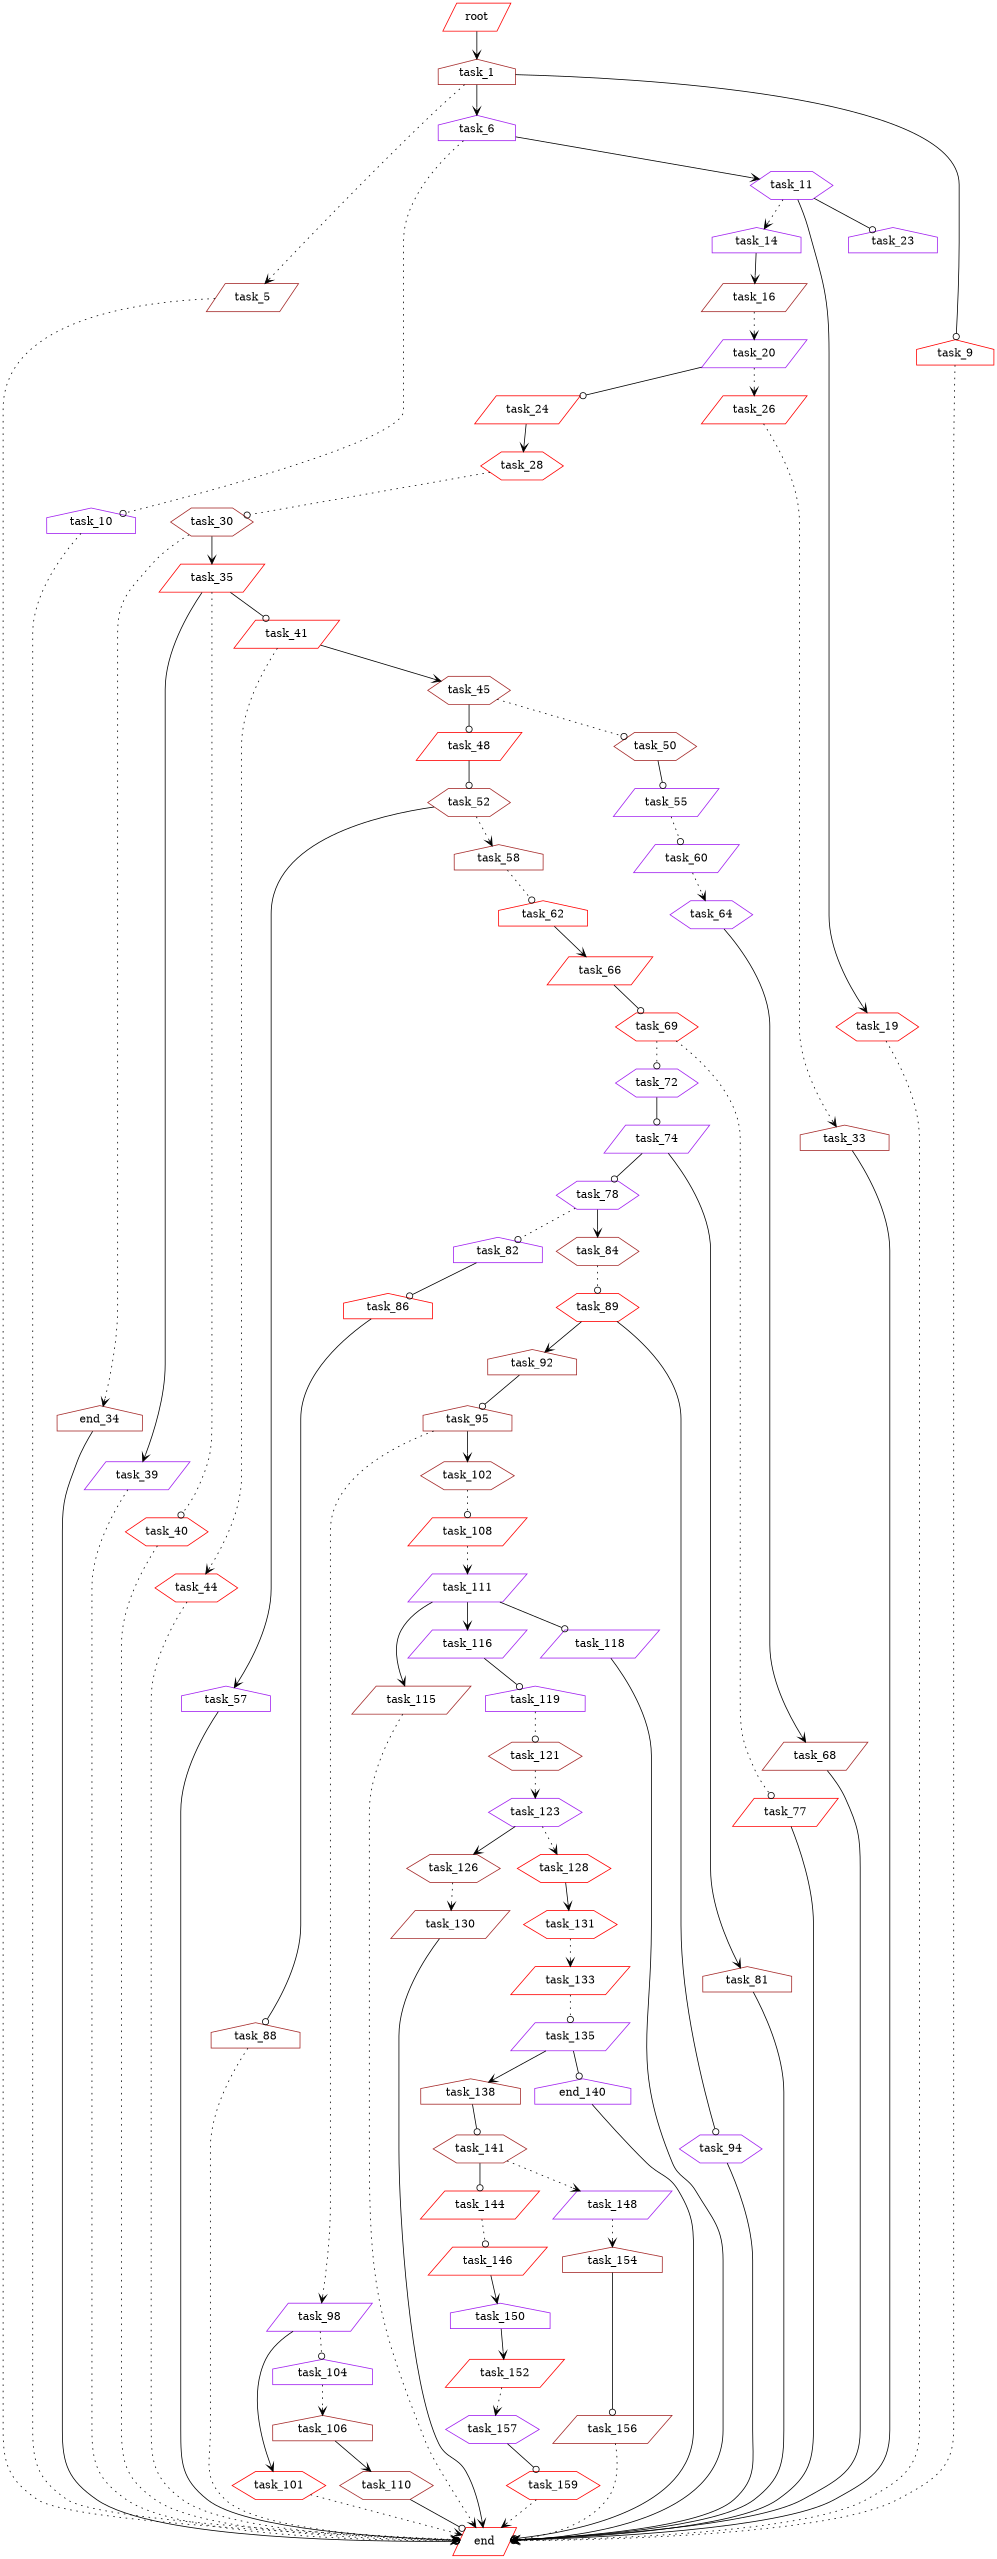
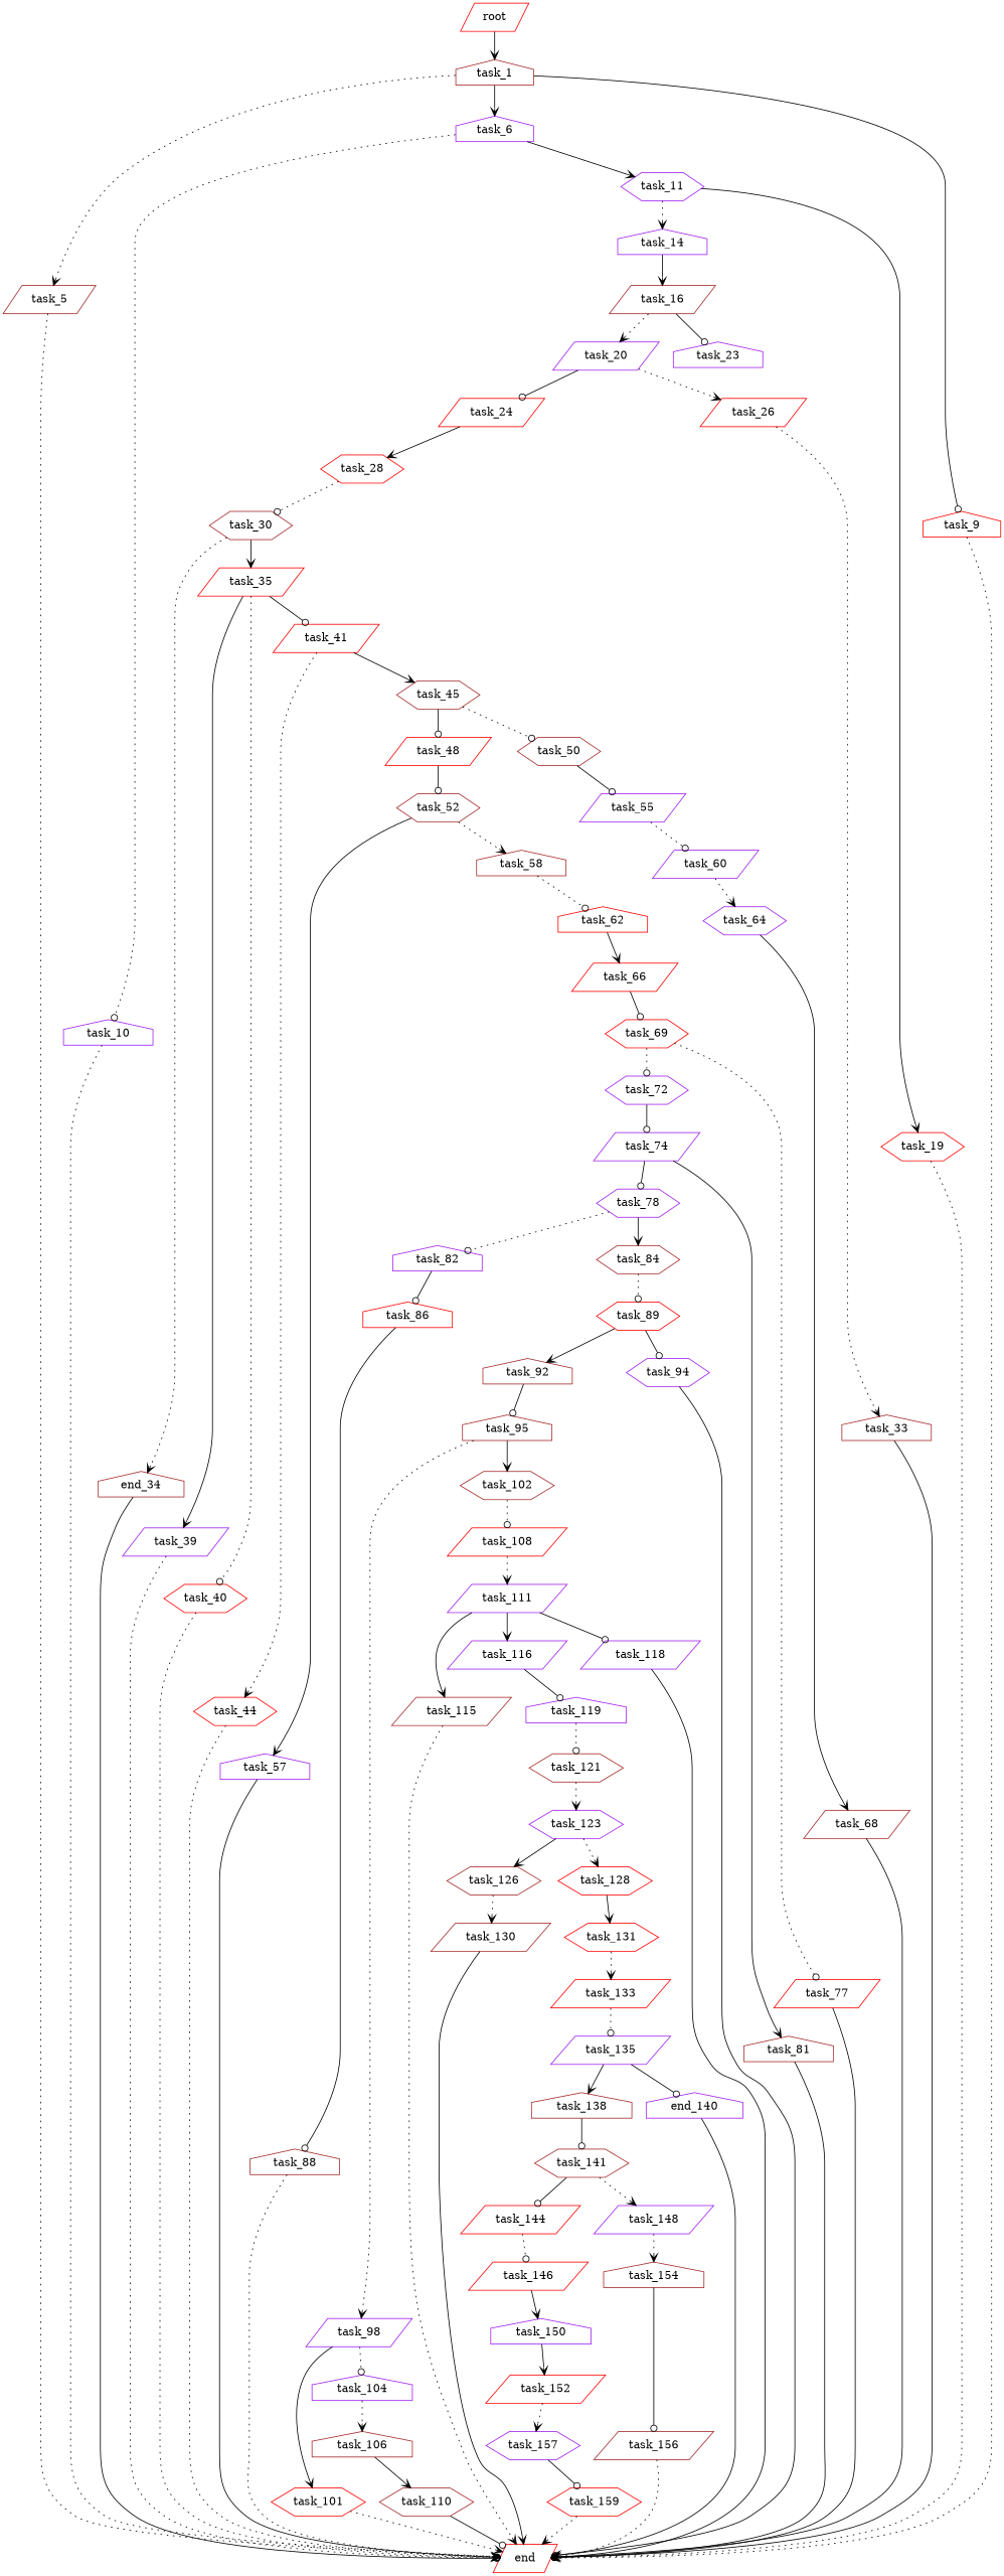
  digraph {
    node [color=purple shape=parallelogram]
    edge [arrowhead=vee style=solid]
    root [color=red]
    task_1 [color=brown shape=house]
    task_5 [color=brown]
    task_6 [shape=house]
    task_9 [color=red shape=house]
    end [color=red]
    task_10 [shape=house]
    task_11 [shape=hexagon]
    task_14 [shape=house]
    task_19 [color=red shape=hexagon]
    task_16 [color=brown]
    task_20
    task_23 [shape=house]
    task_24 [color=red]
    task_26 [color=red]
    task_28 [color=red shape=hexagon]
    task_33 [color=brown shape=house]
    task_30 [color=brown shape=hexagon]
    n19 [color=brown label=end_34 shape=house]
    task_35 [color=red]
    task_39
    task_40 [color=red shape=hexagon]
    task_41 [color=red]
    task_44 [color=red shape=hexagon]
    task_45 [color=brown shape=hexagon]
    task_48 [color=red]
    task_50 [color=brown shape=hexagon]
    task_52 [color=brown shape=hexagon]
    task_55
    task_57 [shape=house]
    task_58 [color=brown shape=house]
    task_60
    task_62 [color=red shape=house]
    task_64 [shape=hexagon]
    task_66 [color=red]
    task_68 [color=brown]
    task_69 [color=red shape=hexagon]
    task_72 [shape=hexagon]
    task_77 [color=red]
    task_74
    task_78 [shape=hexagon]
    task_81 [color=brown shape=house]
    task_82 [shape=house]
    task_84 [color=brown shape=hexagon]
    task_86 [color=red shape=house]
    task_89 [color=red shape=hexagon]
    task_88 [color=brown shape=house]
    task_92 [color=brown shape=house]
    task_94 [shape=hexagon]
    task_95 [color=brown shape=house]
    task_98
    task_102 [color=brown shape=hexagon]
    task_101 [color=red shape=hexagon]
    task_104 [shape=house]
    task_108 [color=red]
    task_106 [color=brown shape=house]
    task_111
    task_110 [color=brown shape=hexagon]
    task_115 [color=brown]
    task_116
    task_118
    task_119 [shape=house]
    task_121 [color=brown shape=hexagon]
    task_123 [shape=hexagon]
    task_126 [color=brown shape=hexagon]
    task_128 [color=red shape=hexagon]
    task_130 [color=brown]
    task_131 [color=red shape=hexagon]
    task_133 [color=red]
    task_135
    task_138 [color=brown shape=house]
    n72 [label=end_140 shape=house]
    task_141 [color=brown shape=hexagon]
    task_144 [color=red]
    task_148
    task_146 [color=red]
    task_154 [color=brown shape=house]
    task_150 [shape=house]
    task_152 [color=red]
    task_156 [color=brown]
    task_157 [shape=hexagon]
    task_159 [color=red shape=hexagon]
    root -> task_1
    task_1 -> task_5 [style=dotted]
    task_1 -> task_6
    task_1 -> task_9 [arrowhead=odot]
    task_5 -> end [style=dotted]
    task_6 -> task_10 [arrowhead=odot style=dotted]
    task_6 -> task_11
    task_9 -> end [style=dotted]
    task_10 -> end [style=dotted]
    task_11 -> task_14 [style=dotted]
    task_11 -> task_19
    task_14 -> task_16
    task_19 -> end [arrowhead=odot style=dotted]
    task_16 -> task_20 [style=dotted]
-   task_11 -> task_23 [arrowhead=odot]
+   task_16 -> task_23 [arrowhead=odot]
    task_20 -> task_24 [arrowhead=odot]
    task_20 -> task_26 [style=dotted]
    task_24 -> task_28
    task_26 -> task_33 [style=dotted]
    task_28 -> task_30 [arrowhead=odot style=dotted]
    task_33 -> end
    task_30 -> n19 [style=dotted]
    task_30 -> task_35
    n19 -> end [arrowhead=odot]
    task_35 -> task_39
    task_35 -> task_40 [arrowhead=odot style=dotted]
    task_35 -> task_41 [arrowhead=odot]
    task_39 -> end [arrowhead=odot style=dotted]
    task_40 -> end [style=dotted]
    task_41 -> task_44 [style=dotted]
    task_41 -> task_45
    task_44 -> end [arrowhead=odot style=dotted]
    task_45 -> task_48 [arrowhead=odot]
    task_45 -> task_50 [arrowhead=odot style=dotted]
    task_48 -> task_52 [arrowhead=odot]
    task_50 -> task_55 [arrowhead=odot]
    task_52 -> task_57
    task_52 -> task_58 [style=dotted]
    task_55 -> task_60 [arrowhead=odot style=dotted]
    task_57 -> end [arrowhead=odot]
    task_58 -> task_62 [arrowhead=odot style=dotted]
    task_60 -> task_64 [style=dotted]
    task_62 -> task_66
    task_64 -> task_68
    task_66 -> task_69 [arrowhead=odot]
    task_68 -> end
    task_69 -> task_72 [arrowhead=odot style=dotted]
    task_69 -> task_77 [arrowhead=odot style=dotted]
    task_72 -> task_74 [arrowhead=odot]
    task_77 -> end [arrowhead=odot]
    task_74 -> task_78 [arrowhead=odot]
    task_74 -> task_81
    task_78 -> task_82 [arrowhead=odot style=dotted]
    task_78 -> task_84
    task_81 -> end [arrowhead=odot]
    task_82 -> task_86 [arrowhead=odot]
    task_84 -> task_89 [arrowhead=odot style=dotted]
    task_86 -> task_88 [arrowhead=odot]
    task_89 -> task_92
    task_89 -> task_94 [arrowhead=odot]
    task_88 -> end [style=dotted]
    task_92 -> task_95 [arrowhead=odot]
    task_94 -> end
    task_95 -> task_98 [style=dotted]
    task_95 -> task_102
    task_98 -> task_101
    task_98 -> task_104 [arrowhead=odot style=dotted]
    task_102 -> task_108 [arrowhead=odot style=dotted]
    task_101 -> end [style=dotted]
    task_104 -> task_106 [style=dotted]
    task_108 -> task_111 [style=dotted]
    task_106 -> task_110
    task_111 -> task_115
    task_111 -> task_116
    task_111 -> task_118 [arrowhead=odot]
    task_110 -> end [arrowhead=odot]
    task_115 -> end [style=dotted]
    task_116 -> task_119 [arrowhead=odot]
-   task_118 -> end
+   task_118 -> end [arrowhead=odot]
    task_119 -> task_121 [arrowhead=odot style=dotted]
    task_121 -> task_123 [style=dotted]
    task_123 -> task_126
    task_123 -> task_128 [style=dotted]
    task_126 -> task_130 [style=dotted]
    task_128 -> task_131
    task_130 -> end
    task_131 -> task_133 [style=dotted]
    task_133 -> task_135 [arrowhead=odot style=dotted]
    task_135 -> task_138
    task_135 -> n72 [arrowhead=odot]
    task_138 -> task_141 [arrowhead=odot]
    n72 -> end [arrowhead=odot]
    task_141 -> task_144 [arrowhead=odot]
    task_141 -> task_148 [style=dotted]
    task_144 -> task_146 [arrowhead=odot style=dotted]
    task_148 -> task_154 [style=dotted]
    task_146 -> task_150
    task_154 -> task_156 [arrowhead=odot]
    task_150 -> task_152
    task_152 -> task_157 [style=dotted]
    task_156 -> end [arrowhead=odot style=dotted]
    task_157 -> task_159 [arrowhead=odot]
    task_159 -> end [style=dotted]
  }
